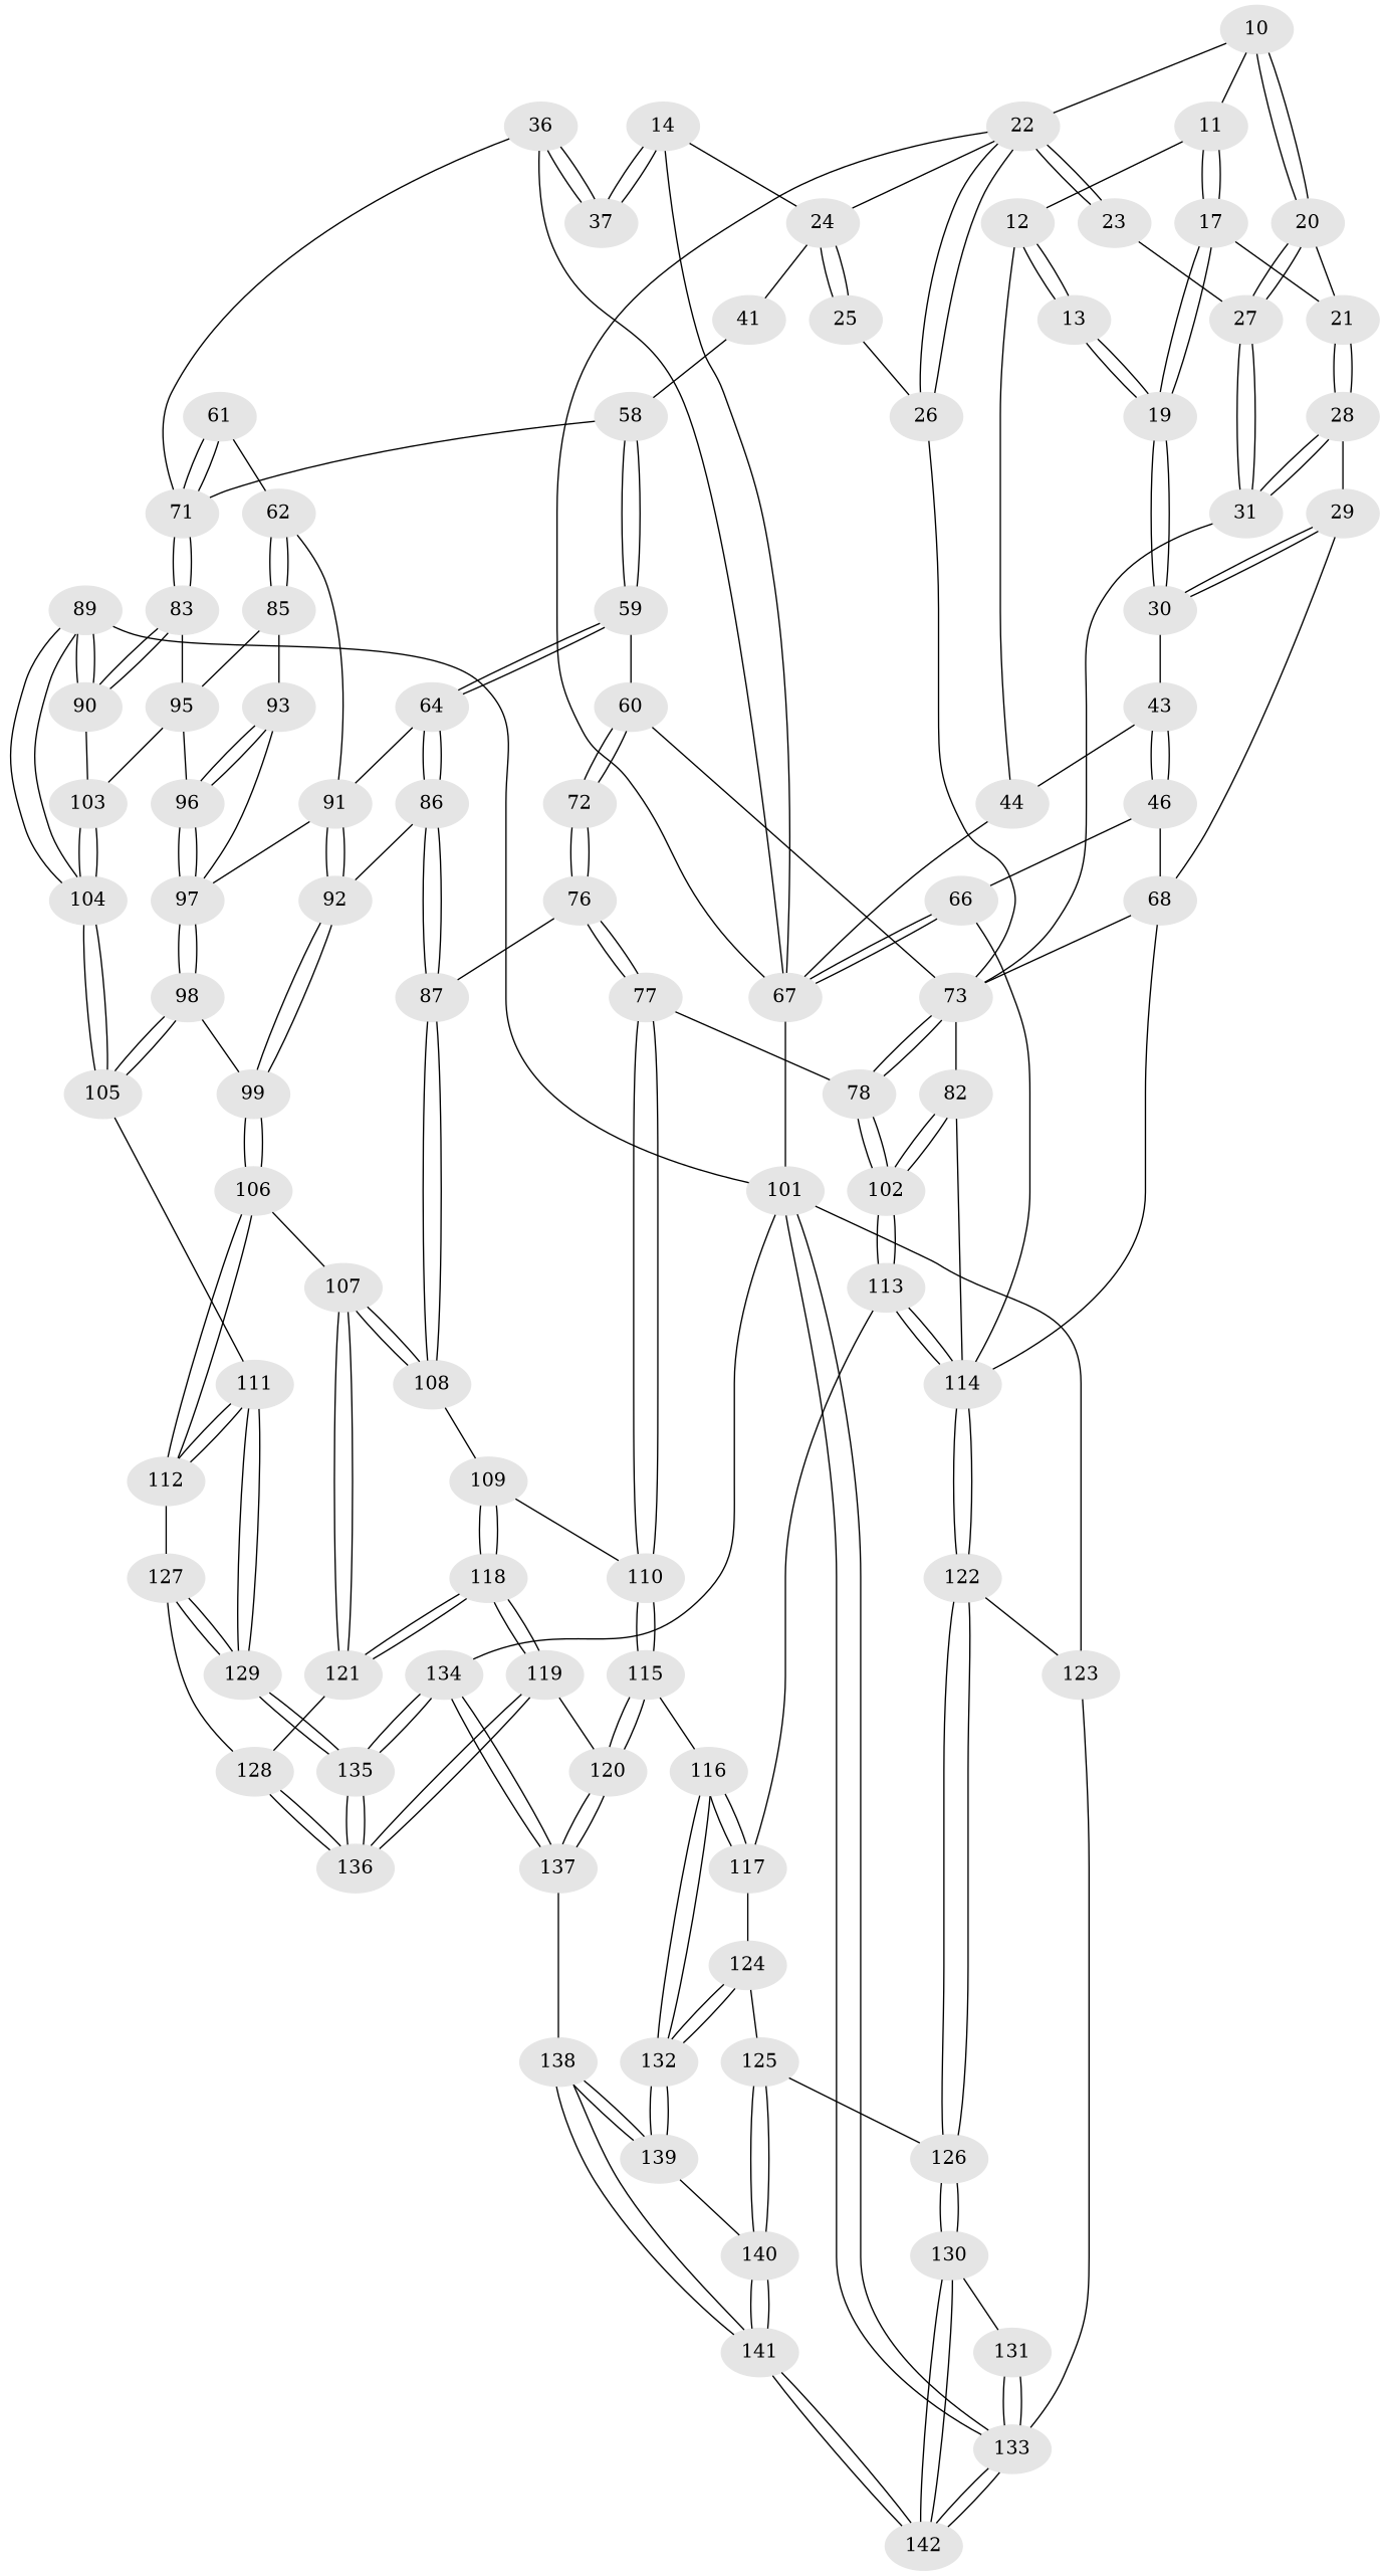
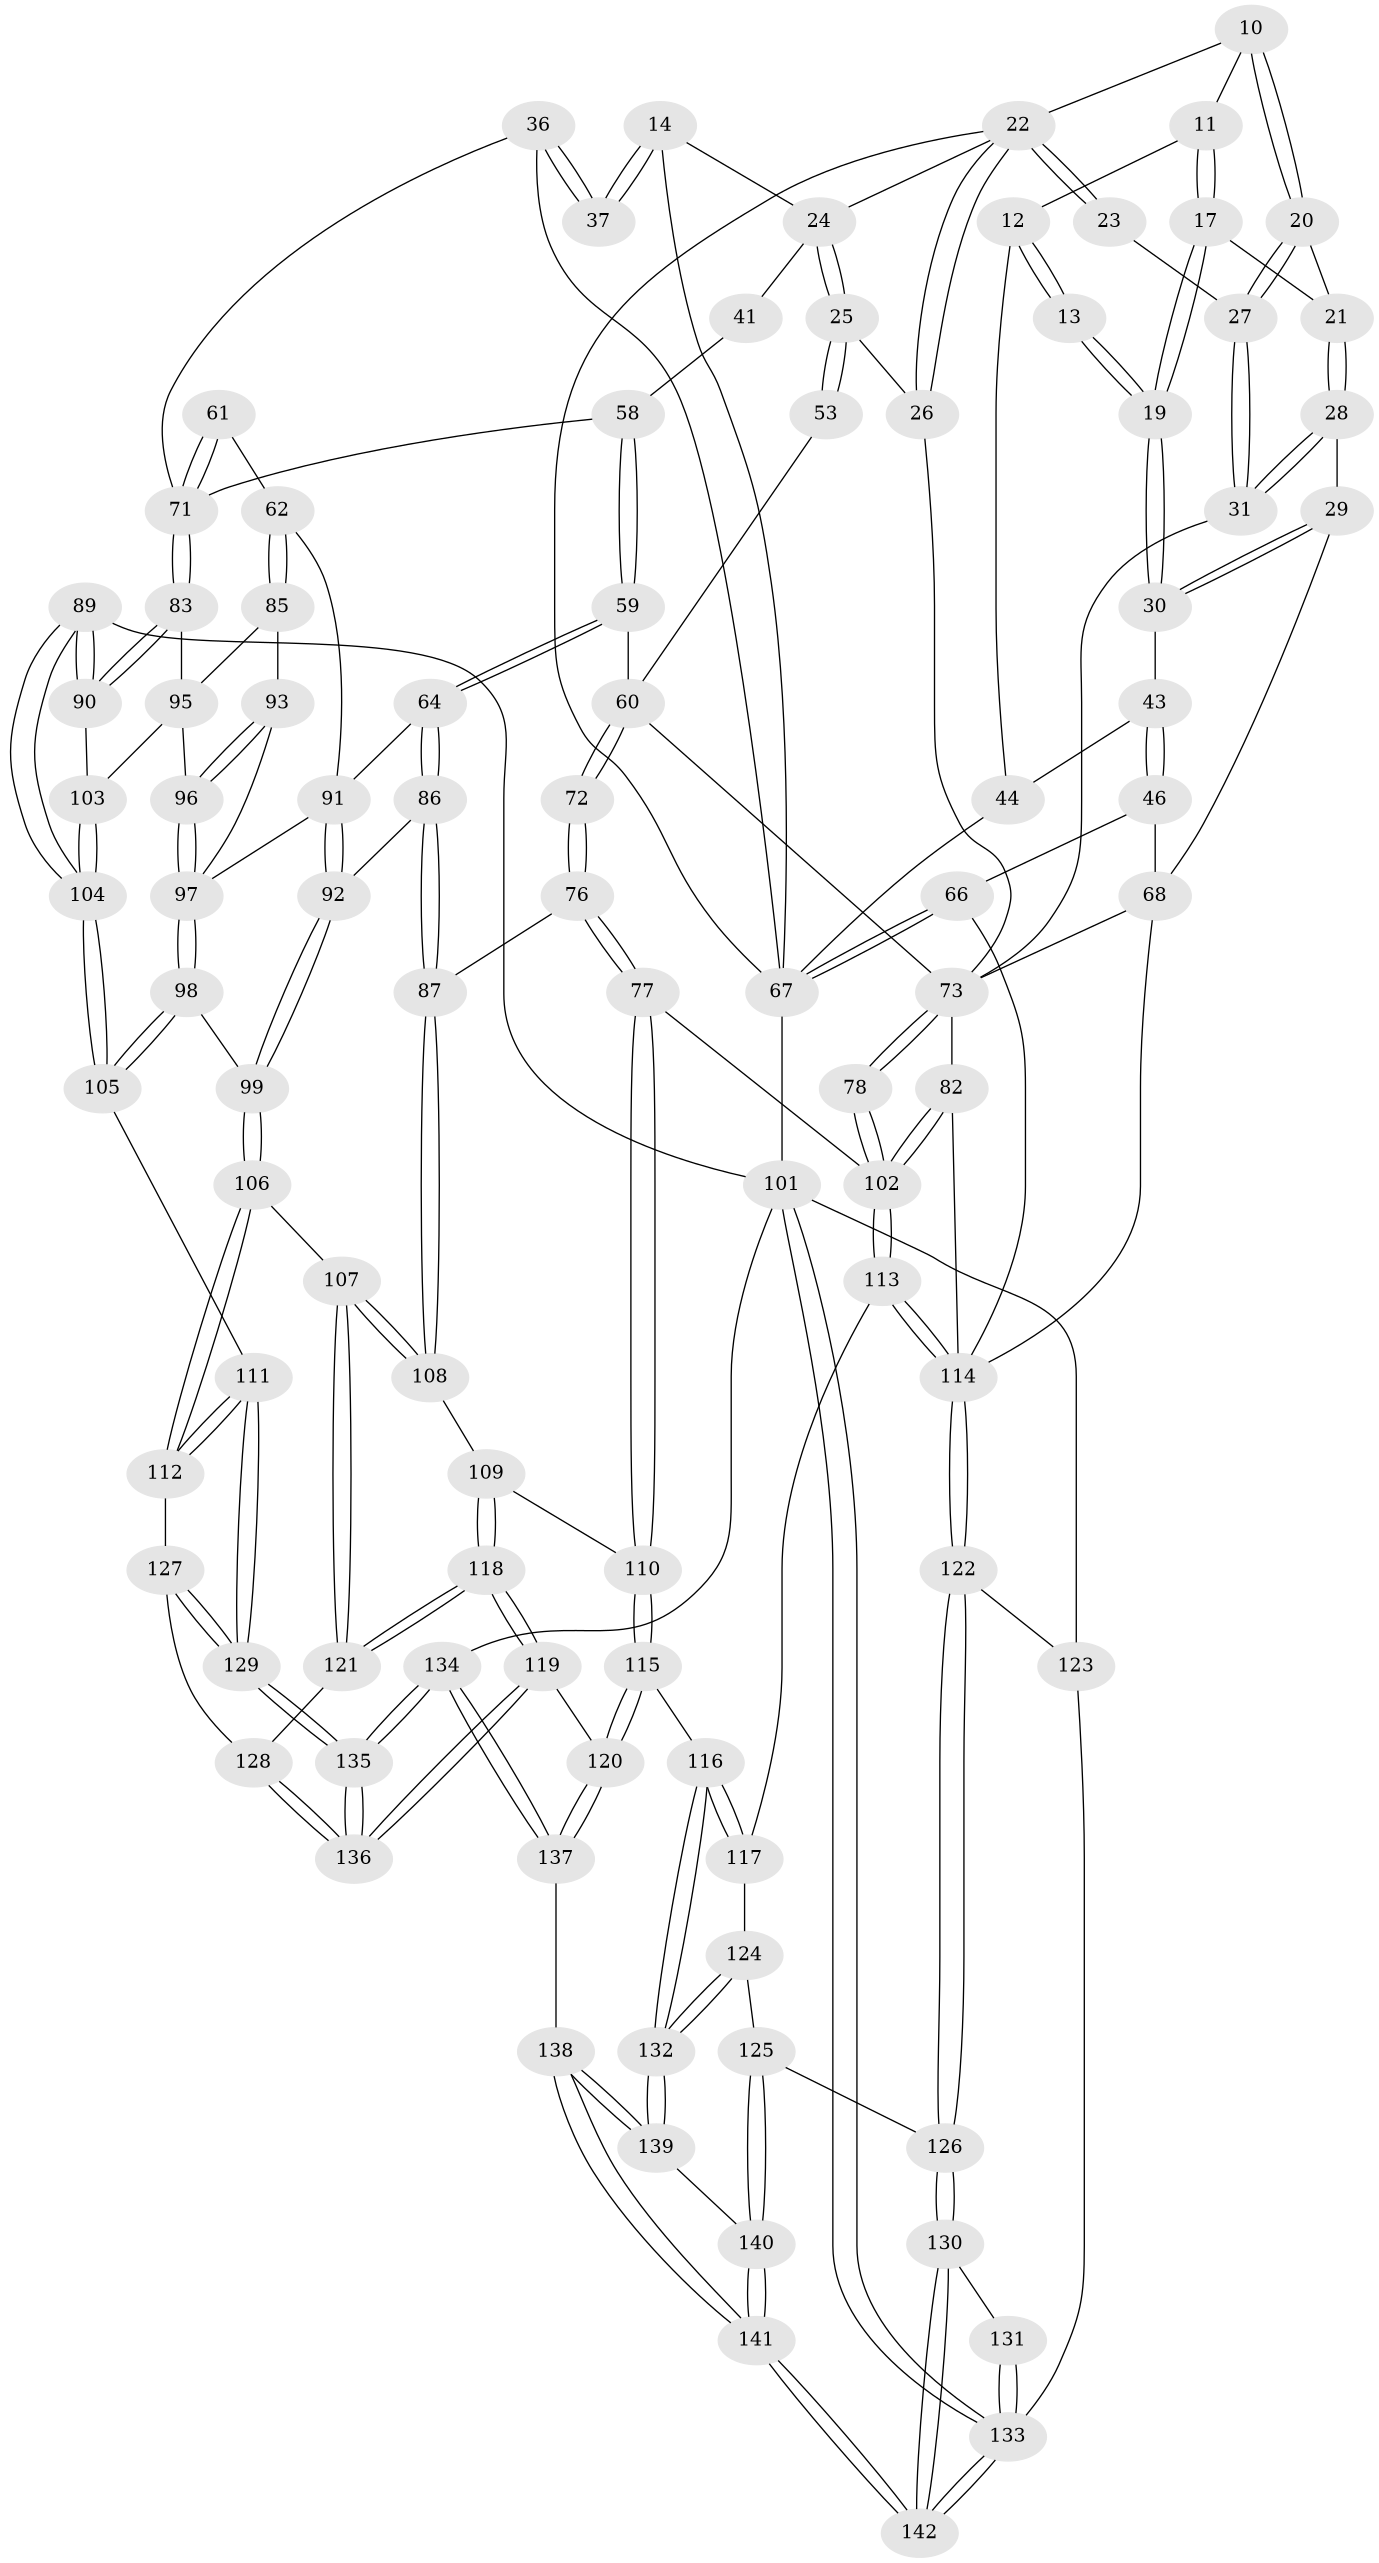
  graph {
    node [color=gray90 style=filled]
    10
    11
    20
    22 [super="+17+8+9"]
    12 [super="+7"]
    n6 [label=17]
    21
    27
    24 [super="+16+15"]
    67 [super="+48+47+4"]
    23
    26
    13
    44 [super="+33"]
    19
    30
    14
    37
    25
    41
    101 [super="+88+100"]
    28
    43 [super="+32"]
    31
    29
    73 [super="+56+57+50+70"]
+   53
    58 [super="+40"]
    60 [super="+55"]
    78
    82 [super="+74+75"]
    68 [super="+51"]
    114 [super="+81+80+79"]
    46
    36
    71 [super="+35+38"]
    83
    59
    66 [super="+65"]
    72
    64
    91 [super="+63"]
    86
    76
    61
    62
    85
    95 [super="+84"]
    93
    92
    97 [super="+94"]
    87
    122
    123
    133
    134
    90
    77
    102
    110
    108
    115
    113
    103
    96
    99
    109
    89
    104
    105
    98
    106
    111
    107
    112
    142
    137
    135
    117
    129
    121
    127
    128
    118
    119
    116
    120
    124
    126
    132
    139
    125
    136
    138
    130
    131
    140
    141
    10 -- 11
    10 -- 20
    10 -- 20
    10 -- 22
    11 -- 12
    11 -- n6
    11 -- n6
    20 -- 21
    20 -- 27
    20 -- 27
    22 -- 24
    22 -- 67
    22 -- 23 [weight=2]
    22 -- 23
    22 -- 26
    22 -- 26
    12 -- 13 [weight=2]
    12 -- 13
    12 -- 44
    n6 -- 21
    n6 -- 19
    n6 -- 19
    21 -- 28
    21 -- 28
    27 -- 31
    27 -- 31
    24 -- 25
    24 -- 25
    24 -- 41 [weight=2]
    67 -- 101 [weight=3]
    23 -- 27
    26 -- 73
    13 -- 19
    13 -- 19
    44 -- 67 [weight=2]
    19 -- 30
    19 -- 30
    30 -- 43
    14 -- 24
    14 -- 67
    14 -- 37
    14 -- 37
    25 -- 26
+   25 -- 53
+   25 -- 53
    41 -- 58
    101 -- 123
    101 -- 133
    101 -- 133
    101 -- 134
    28 -- 31
    28 -- 31
    28 -- 29
    43 -- 44 [weight=2]
    43 -- 46
    43 -- 46
    31 -- 73
    29 -- 30
    29 -- 30
    29 -- 68
    73 -- 78
    73 -- 78
    73 -- 82 [weight=2]
+   53 -- 60
    58 -- 71
    58 -- 59
    58 -- 59
    60 -- 73
    60 -- 72 [weight=2]
    60 -- 72
    78 -- 102
    78 -- 102
    82 -- 114 [weight=2]
    82 -- 102
    82 -- 102
    68 -- 73 [weight=2]
    68 -- 114
    114 -- 122
    114 -- 122
    46 -- 68
    46 -- 66
    36 -- 67
    36 -- 37
    36 -- 37
    36 -- 71
    71 -- 83
    71 -- 83
    83 -- 95
    83 -- 90
    83 -- 90
    59 -- 60
    59 -- 64
    59 -- 64
    66 -- 67 [weight=2]
    66 -- 67
    66 -- 114 [weight=2]
    72 -- 76
    72 -- 76
    64 -- 91
    64 -- 86
    64 -- 86
    91 -- 92
    91 -- 92
    91 -- 97
    86 -- 92
    86 -- 87
    86 -- 87
    76 -- 87
    76 -- 77
    76 -- 77
    61 -- 71 [weight=2]
    61 -- 71
    61 -- 62
    62 -- 91
    62 -- 85
    62 -- 85
    85 -- 95
    85 -- 93
    95 -- 103
    95 -- 96
    93 -- 97
    93 -- 96
    93 -- 96
    92 -- 99
    92 -- 99
    97 -- 98
    97 -- 98
    87 -- 108
    87 -- 108
    122 -- 123
    122 -- 126
    122 -- 126
    123 -- 133
    133 -- 142
    133 -- 142
    134 -- 137
    134 -- 137
    134 -- 135
    134 -- 135
    90 -- 103
-   77 -- 78
+   77 -- 102
    77 -- 110
    77 -- 110
    102 -- 113
    102 -- 113
    110 -- 115
    110 -- 115
    108 -- 109
    115 -- 116
    115 -- 120
    115 -- 120
    113 -- 114
    113 -- 114
    113 -- 117
    103 -- 104
    103 -- 104
    96 -- 97
    96 -- 97
    99 -- 106
    99 -- 106
    109 -- 110
    109 -- 118
    109 -- 118
    89 -- 101
    89 -- 90
    89 -- 90
    89 -- 104
    89 -- 104
    104 -- 105
    104 -- 105
    105 -- 111
    98 -- 99
    98 -- 105
    98 -- 105
    106 -- 107
    106 -- 112
    106 -- 112
    111 -- 112
    111 -- 112
    111 -- 129
    111 -- 129
    107 -- 108
    107 -- 108
    107 -- 121
    107 -- 121
    112 -- 127
    137 -- 138
    135 -- 136
    135 -- 136
    117 -- 124
    129 -- 135
    129 -- 135
    121 -- 128
    127 -- 129
    127 -- 129
    127 -- 128
    128 -- 136
    128 -- 136
    118 -- 121
    118 -- 121
    118 -- 119
    118 -- 119
    119 -- 120
    119 -- 136
    119 -- 136
    116 -- 117
    116 -- 117
    116 -- 132
    116 -- 132
    120 -- 137
    120 -- 137
    124 -- 132
    124 -- 132
    124 -- 125
    126 -- 130
    126 -- 130
    132 -- 139
    132 -- 139
    139 -- 140
    125 -- 126
    125 -- 140
    125 -- 140
    138 -- 139
    138 -- 139
    138 -- 141
    138 -- 141
    130 -- 142
    130 -- 142
    130 -- 131
    131 -- 133
    131 -- 133
    140 -- 141
    140 -- 141
    141 -- 142
    141 -- 142
  }
